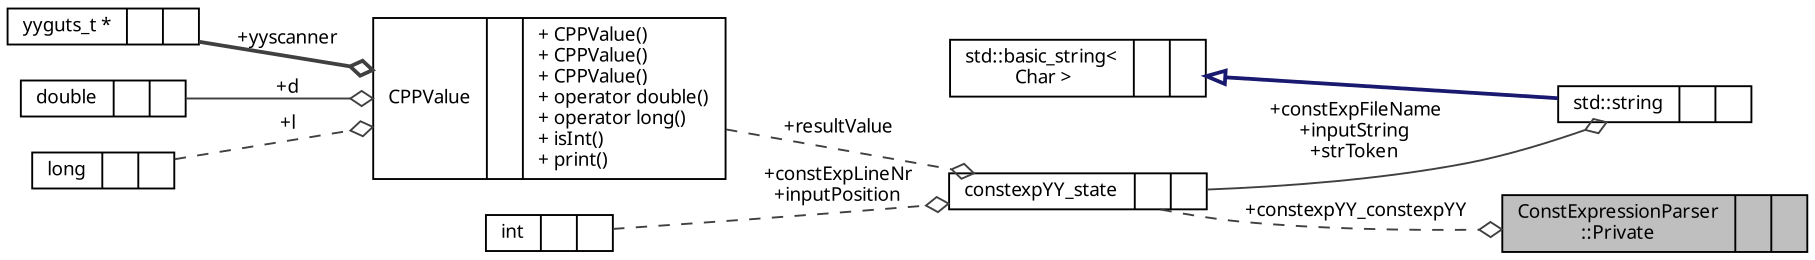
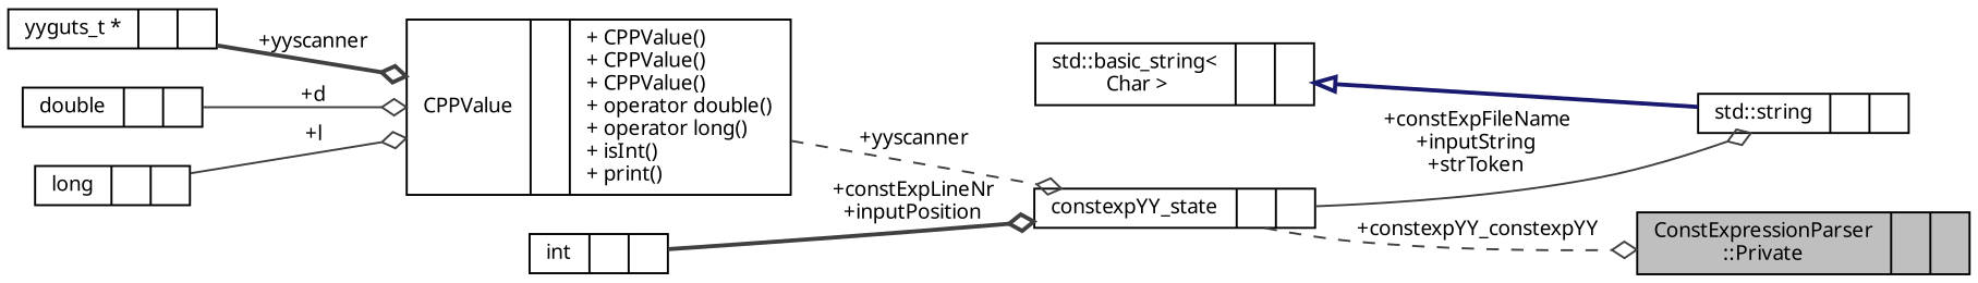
  digraph {
    fontname="Noto Sans"
    rankdir=LR
    node [color=black fillcolor=white fontname="Noto Sans" fontsize=10 shape=record style=filled]
    edge [arrowhead=odiamond color=grey25 fontname="Noto Sans" fontsize=10 labelfontname=Helvetica labelfontsize=10 style=dashed]
    n1 [fillcolor=grey75 fontcolor=black height=0.2 label="{ConstExpressionParser\l::Private\n||}" width=0.4]
    n2 [height=0.2 label="{yyguts_t *\n||}" width=0.4]
    n3 [height=0.2 label="{CPPValue\n||+ CPPValue()\l+ CPPValue()\l+ CPPValue()\l+ operator double()\l+ operator long()\l+ isInt()\l+ print()\l}" width=0.4]
    n4 [height=0.2 label="{constexpYY_state\n||}" width=0.4]
    n5 [height=0.2 label="{std::string\n||}" width=0.4]
    n6 [height=0.2 label="{std::basic_string\<\l Char \>\n||}" width=0.4]
    n7 [height=0.2 label="{double\n||}" width=0.4]
    n8 [height=0.2 label="{long\n||}" width=0.4]
    n9 [height=0.2 label="{int\n||}" width=0.4]
    n2 -> n3 [label=" +yyscanner" style=bold]
-   n3 -> n4 [label=" +resultValue"]
+   n3 -> n4 [label=" +yyscanner"]
    n4 -> n1 [label=" +constexpYY_constexpYY"]
    n4 -> n5 [label=" +constExpFileName\n+inputString\n+strToken" style=solid]
    n6 -> n5 [arrowtail=onormal color=midnightblue dir=back style=bold arrowhead=""]
    n7 -> n3 [label=" +d" style=solid]
-   n8 -> n3 [label=" +l"]
-   n9 -> n4 [label=" +constExpLineNr\n+inputPosition"]
+   n8 -> n3 [label=" +l" style=solid]
+   n9 -> n4 [label=" +constExpLineNr\n+inputPosition" style=bold]
  }
